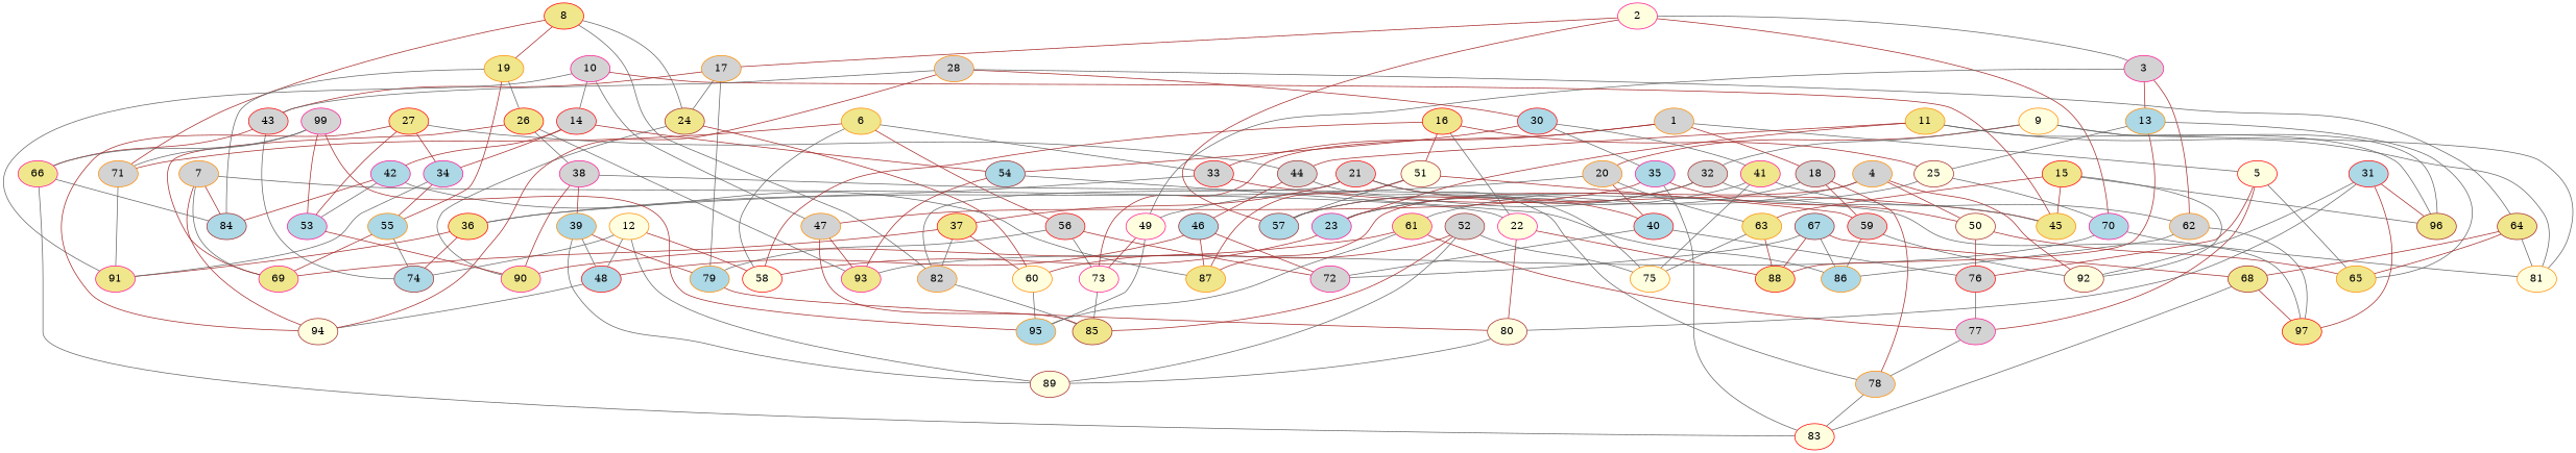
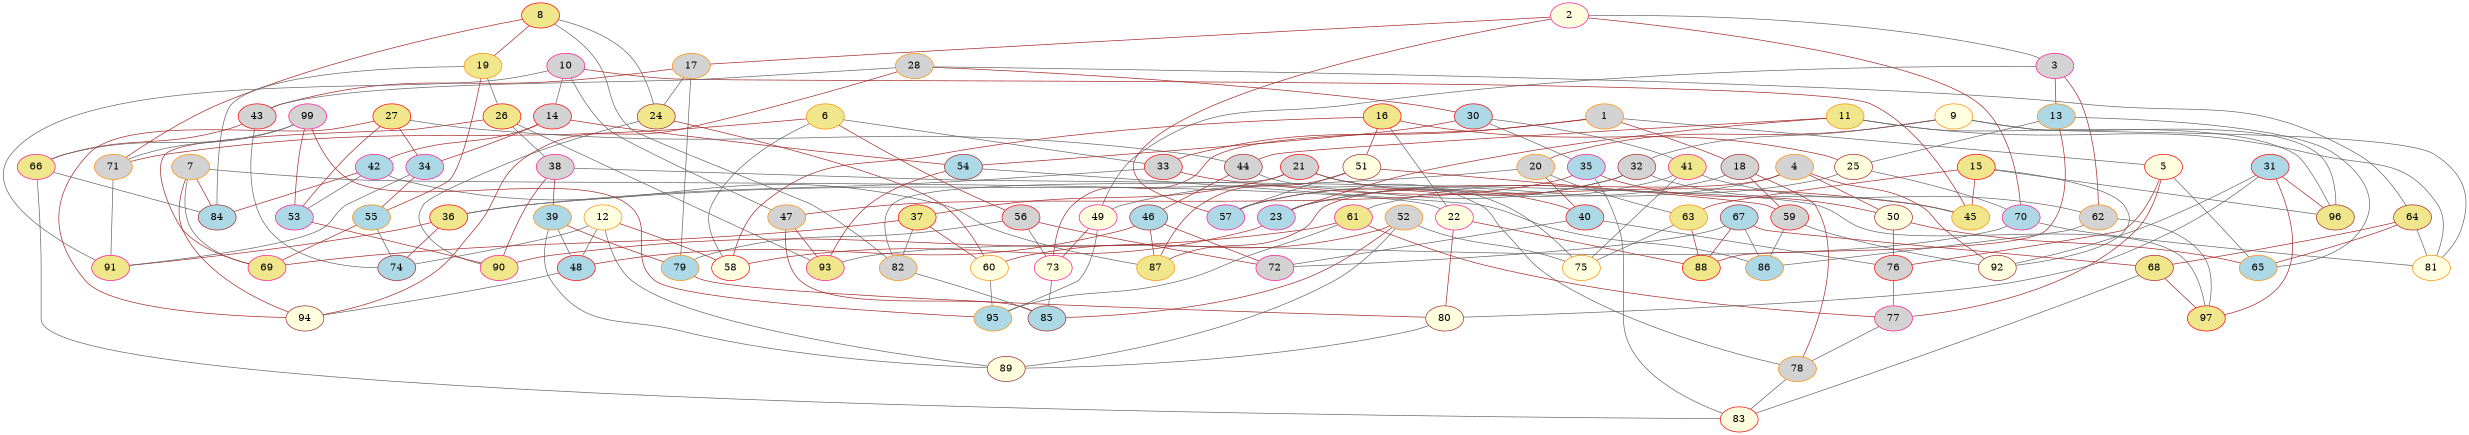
  graph {
    node [color=darkorange fillcolor=lightgrey style=filled]
    edge [color=gray40]
    5 [color=red fillcolor=lightyellow]
    1
    18 [color=brown]
    33 [color=red]
    73 [color=deeppink fillcolor=lightyellow]
-   65 [fillcolor=khaki]
+   65 [fillcolor=lightblue]
    76 [color=red]
    77 [color=deeppink]
    23 [color=deeppink fillcolor=lightblue]
    59 [color=red]
    78
    45 [fillcolor=khaki]
    36 [color=red fillcolor=khaki]
-   85 [color=brown fillcolor=khaki]
+   85 [color=brown fillcolor=lightblue]
    2 [color=deeppink fillcolor=lightyellow]
    3 [color=deeppink]
    17
-   57 [color=brown fillcolor=lightblue]
+   57 [color=deeppink fillcolor=lightblue]
    70 [color=deeppink fillcolor=lightblue]
    13 [fillcolor=lightblue]
    49 [color=deeppink fillcolor=lightyellow]
    62
    24 [color=brown fillcolor=khaki]
    43 [color=red]
    79 [fillcolor=lightblue]
    81 [fillcolor=lightyellow]
    93 [color=deeppink fillcolor=khaki]
    25 [color=brown fillcolor=lightyellow]
    88 [color=red fillcolor=khaki]
    95 [fillcolor=lightblue]
    97 [color=red fillcolor=khaki]
    86 [fillcolor=lightblue]
    4
    50 [color=brown fillcolor=lightyellow]
    87 [fillcolor=khaki]
    92 [color=brown fillcolor=lightyellow]
    58 [color=red fillcolor=lightyellow]
    6 [fillcolor=khaki]
    56 [color=red]
    71
    72 [color=deeppink]
    91 [color=deeppink fillcolor=khaki]
    22 [color=deeppink fillcolor=lightyellow]
    7
    69 [color=deeppink fillcolor=khaki]
    84 [color=brown fillcolor=lightblue]
    94 [color=brown fillcolor=lightyellow]
    80 [color=brown fillcolor=lightyellow]
    8 [color=red fillcolor=khaki]
    19 [fillcolor=khaki]
    82
    26 [color=red fillcolor=khaki]
    55 [fillcolor=lightblue]
    60 [fillcolor=lightyellow]
    90 [color=deeppink fillcolor=khaki]
    9 [fillcolor=lightyellow]
    20
    32 [color=brown]
    96 [color=brown fillcolor=khaki]
    63 [fillcolor=khaki]
    40 [color=red fillcolor=lightblue]
    10 [color=deeppink]
    14 [color=red]
    47
    34 [color=deeppink fillcolor=lightblue]
    42 [color=deeppink fillcolor=lightblue]
    54 [color=brown fillcolor=lightblue]
    11 [fillcolor=khaki]
    44 [color=brown]
    46 [color=brown fillcolor=lightblue]
    12 [fillcolor=lightyellow]
    48 [color=red fillcolor=lightblue]
    74 [color=brown fillcolor=lightblue]
    89 [color=brown fillcolor=lightyellow]
    61 [color=deeppink fillcolor=khaki]
    53 [color=deeppink fillcolor=lightblue]
    15 [color=red fillcolor=khaki]
    75 [fillcolor=lightyellow]
    16 [color=red fillcolor=khaki]
    51 [color=brown fillcolor=lightyellow]
    66 [color=deeppink fillcolor=khaki]
    83 [color=red fillcolor=lightyellow]
    38 [color=deeppink]
    21 [color=red]
    37 [color=red fillcolor=khaki]
    39 [fillcolor=lightblue]
    27 [color=red fillcolor=khaki]
    28
    30 [color=red fillcolor=lightblue]
    64 [color=brown fillcolor=khaki]
    35 [color=deeppink fillcolor=lightblue]
    41 [color=deeppink fillcolor=khaki]
    68 [color=brown fillcolor=khaki]
    n94 [color=deeppink label=99]
    31 [color=red fillcolor=lightblue]
-   52 [color=brown]
+   52
    67 [color=brown fillcolor=lightblue]
    5 -- 65
    5 -- 76 [color=brown]
    5 -- 77 [color=brown]
    1 -- 5
    1 -- 18 [color=brown]
    1 -- 33 [color=brown]
    1 -- 73 [color=brown]
    18 -- 23
    18 -- 59 [color=brown]
    18 -- 78 [color=brown]
    33 -- 45 [color=brown]
    33 -- 36
    73 -- 85
    76 -- 77
    77 -- 78
    23 -- 58 [color=brown]
    59 -- 86
    59 -- 92
    78 -- 83
    36 -- 91 [color=brown]
    36 -- 74 [color=brown]
    2 -- 3
    2 -- 17 [color=brown]
    2 -- 57 [color=brown]
    2 -- 70 [color=brown]
    3 -- 13 [color=brown]
    3 -- 49
    3 -- 62 [color=brown]
    17 -- 24
    17 -- 43 [color=brown]
    17 -- 79
    70 -- 81
    70 -- 93
    13 -- 65
    13 -- 25
    13 -- 88 [color=brown]
    49 -- 73 [color=brown]
    49 -- 95
    62 -- 97
    62 -- 86
    24 -- 60 [color=brown]
    24 -- 90
    43 -- 74
    43 -- 66 [color=brown]
    79 -- 80 [color=brown]
    25 -- 70
    25 -- 61
    4 -- 23
    4 -- 50 [color=brown]
    4 -- 87 [color=brown]
    4 -- 92 [color=brown]
    50 -- 65 [color=brown]
    50 -- 76 [color=brown]
    6 -- 33
    6 -- 58
    6 -- 56 [color=brown]
    6 -- 71 [color=brown]
    56 -- 73
    56 -- 79
    56 -- 72 [color=brown]
    71 -- 91
    22 -- 88 [color=brown]
    22 -- 80 [color=brown]
    7 -- 22
    7 -- 69
    7 -- 84 [color=brown]
    7 -- 94 [color=brown]
    80 -- 89
    8 -- 24
    8 -- 71 [color=brown]
    8 -- 19 [color=brown]
    8 -- 82
    19 -- 84
    19 -- 26
    19 -- 55 [color=brown]
    82 -- 85
    26 -- 93
    26 -- 69 [color=brown]
    26 -- 38
    55 -- 69 [color=brown]
    55 -- 74
    60 -- 95
    9 -- 81
    9 -- 20 [color=brown]
    9 -- 32
    9 -- 96
    20 -- 36
    20 -- 63
    20 -- 40 [color=brown]
    32 -- 45
    32 -- 57 [color=brown]
    32 -- 49
    63 -- 88 [color=brown]
    63 -- 75
    40 -- 76
    40 -- 72
    10 -- 45 [color=brown]
    10 -- 91
    10 -- 14
    10 -- 47
    14 -- 34 [color=brown]
    14 -- 42 [color=brown]
    14 -- 54 [color=brown]
    47 -- 85 [color=brown]
    47 -- 93 [color=brown]
    34 -- 91
    34 -- 55 [color=brown]
    42 -- 87
    42 -- 84 [color=brown]
    42 -- 53
    54 -- 93 [color=brown]
    54 -- 86
    11 -- 23 [color=brown]
    11 -- 81
    11 -- 96
    11 -- 44 [color=brown]
    44 -- 78
    44 -- 46 [color=brown]
    46 -- 87 [color=brown]
    46 -- 72 [color=brown]
    46 -- 48 [color=brown]
    12 -- 58 [color=brown]
    12 -- 48
    12 -- 74
    12 -- 89
    48 -- 94
    61 -- 77 [color=brown]
    61 -- 95
    61 -- 90 [color=brown]
    53 -- 90 [color=brown]
    15 -- 45 [color=brown]
    15 -- 92
    15 -- 96
    15 -- 63 [color=brown]
    16 -- 25 [color=brown]
    16 -- 58 [color=brown]
    16 -- 22
    16 -- 51 [color=brown]
    51 -- 59 [color=brown]
    51 -- 57
    51 -- 87 [color=brown]
    66 -- 84
    66 -- 83
    38 -- 97
    38 -- 90 [color=brown]
    38 -- 39 [color=brown]
    21 -- 82
    21 -- 40 [color=brown]
    21 -- 75
    21 -- 37 [color=brown]
    37 -- 69 [color=brown]
    37 -- 82
    37 -- 60 [color=brown]
    39 -- 79 [color=brown]
    39 -- 48
    39 -- 89
    27 -- 94 [color=brown]
    27 -- 34 [color=brown]
    27 -- 44
    27 -- 53 [color=brown]
    28 -- 43
    28 -- 94 [color=brown]
    28 -- 30 [color=brown]
    28 -- 64
    30 -- 54 [color=brown]
    30 -- 35
    30 -- 41
    64 -- 65 [color=brown]
    64 -- 81
    64 -- 68 [color=brown]
    35 -- 50 [color=brown]
    35 -- 47 [color=brown]
    35 -- 83
    41 -- 57
    41 -- 62
    41 -- 75
    68 -- 97 [color=brown]
    68 -- 83
    n94 -- 95 [color=brown]
    n94 -- 71
    n94 -- 53 [color=brown]
    n94 -- 66
    31 -- 97 [color=brown]
    31 -- 92
    31 -- 80
    31 -- 96 [color=brown]
    52 -- 85 [color=brown]
    52 -- 60 [color=brown]
    52 -- 89
    52 -- 75
    67 -- 88 [color=brown]
    67 -- 86
    67 -- 72
    67 -- 68 [color=brown]
  }
